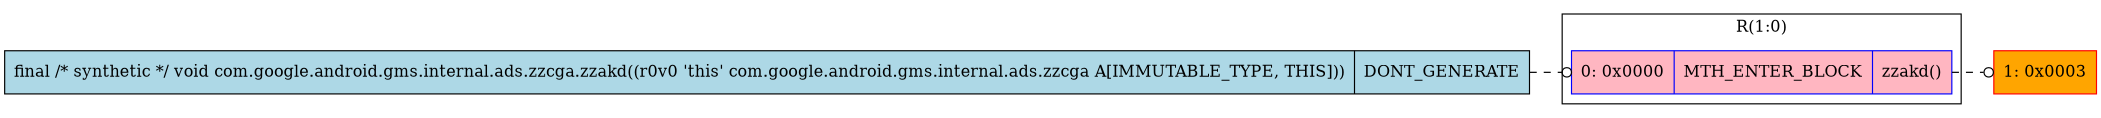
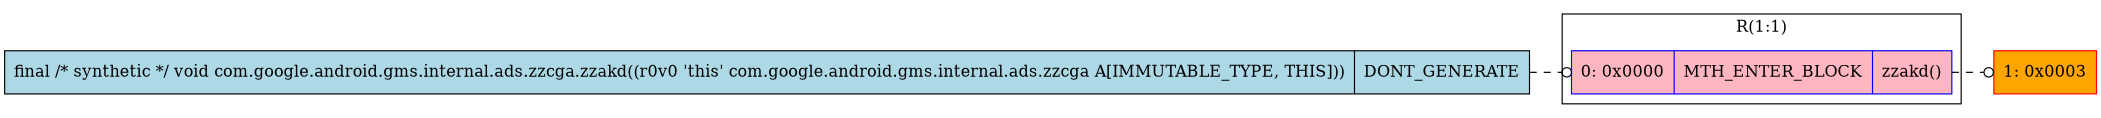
  digraph {
    rankdir=LR
    node [shape=record style=filled]
    edge [style=dashed arrowhead=odot]
    n1 [color=blue label="{0\:\ 0x0000|MTH_ENTER_BLOCK\l|zzakd()\l}" fillcolor=lightpink]
    n2 [color=red label="{1\:\ 0x0003}" fillcolor=orange]
    n3 [label="{final \/* synthetic *\/ void com.google.android.gms.internal.ads.zzcga.zzakd((r0v0 'this' com.google.android.gms.internal.ads.zzcga A[IMMUTABLE_TYPE, THIS]))  | DONT_GENERATE\l}" fillcolor=lightblue]
    subgraph cluster_1 {
-     label="R(1:0)"
+     label="R(1:1)"
      n1
    }
    n1 -> n2
    n3 -> n1
  }
